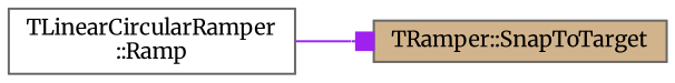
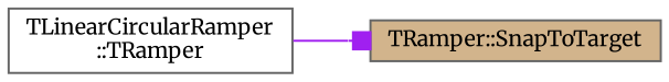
  digraph {
    rankdir=LR
    fontname=Merriweather
    node [fontname=Merriweather fontsize=10 shape=box style=filled]
-   n1 [color=gray40 fillcolor=white fontcolor=black height=0.2 label="TLinearCircularRamper\l::Ramp" width=0.4]
+   n1 [color=gray40 fillcolor=white fontcolor=black height=0.2 label="TLinearCircularRamper\l::TRamper" width=0.4]
    n2 [color=grey40 fillcolor=tan height=0.2 label="TRamper::SnapToTarget" width=0.4]
    n1 -> n2 [color=purple fontname=Merriweather fontsize=10 labelfontname=Helvetica labelfontsize=10 style=solid arrowhead=box]
  }
